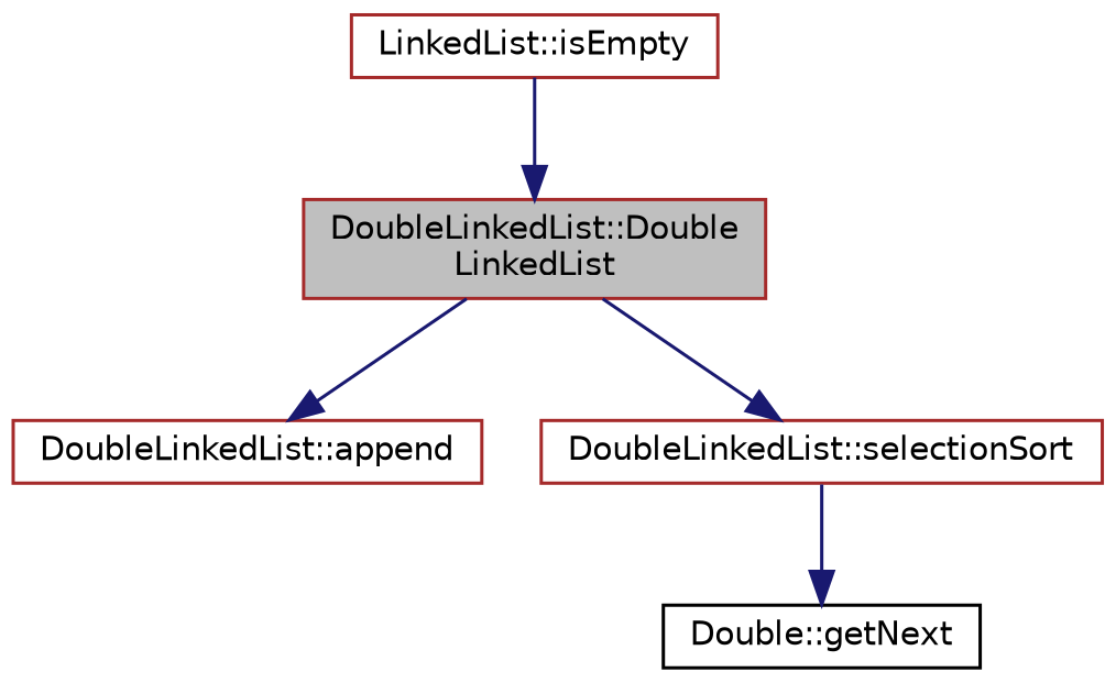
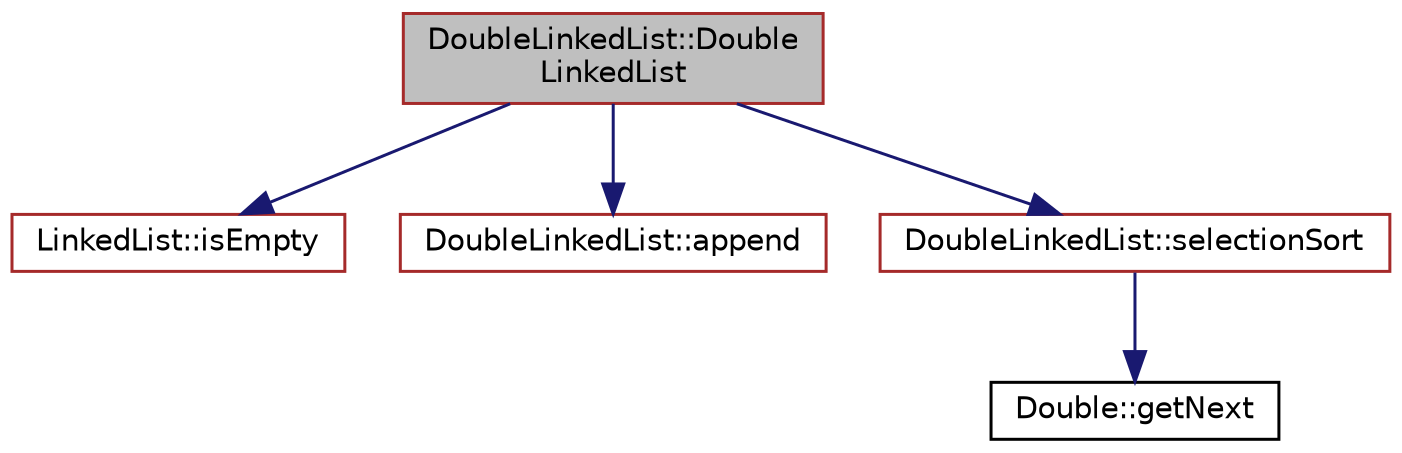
  digraph {
    rankdir=TB
    node [color=brown fillcolor=white fontname=Helvetica fontsize=10 shape=record style=filled]
    edge [color=midnightblue fontname=Helvetica fontsize=10 labelfontname=Helvetica labelfontsize=10 style=solid]
    n1 [fillcolor=grey75 fontcolor=black height=0.2 label="DoubleLinkedList::Double\lLinkedList" width=0.4]
    n2 [height=0.2 label="LinkedList::isEmpty" width=0.4]
    n3 [height=0.2 label="DoubleLinkedList::append" width=0.4]
    n4 [height=0.2 label="DoubleLinkedList::selectionSort" width=0.4]
    n5 [color=black height=0.2 label="Double::getNext" width=0.4]
-   n2 -> n1
+   n1 -> n2
    n1 -> n3
    n1 -> n4
    n4 -> n5
  }
